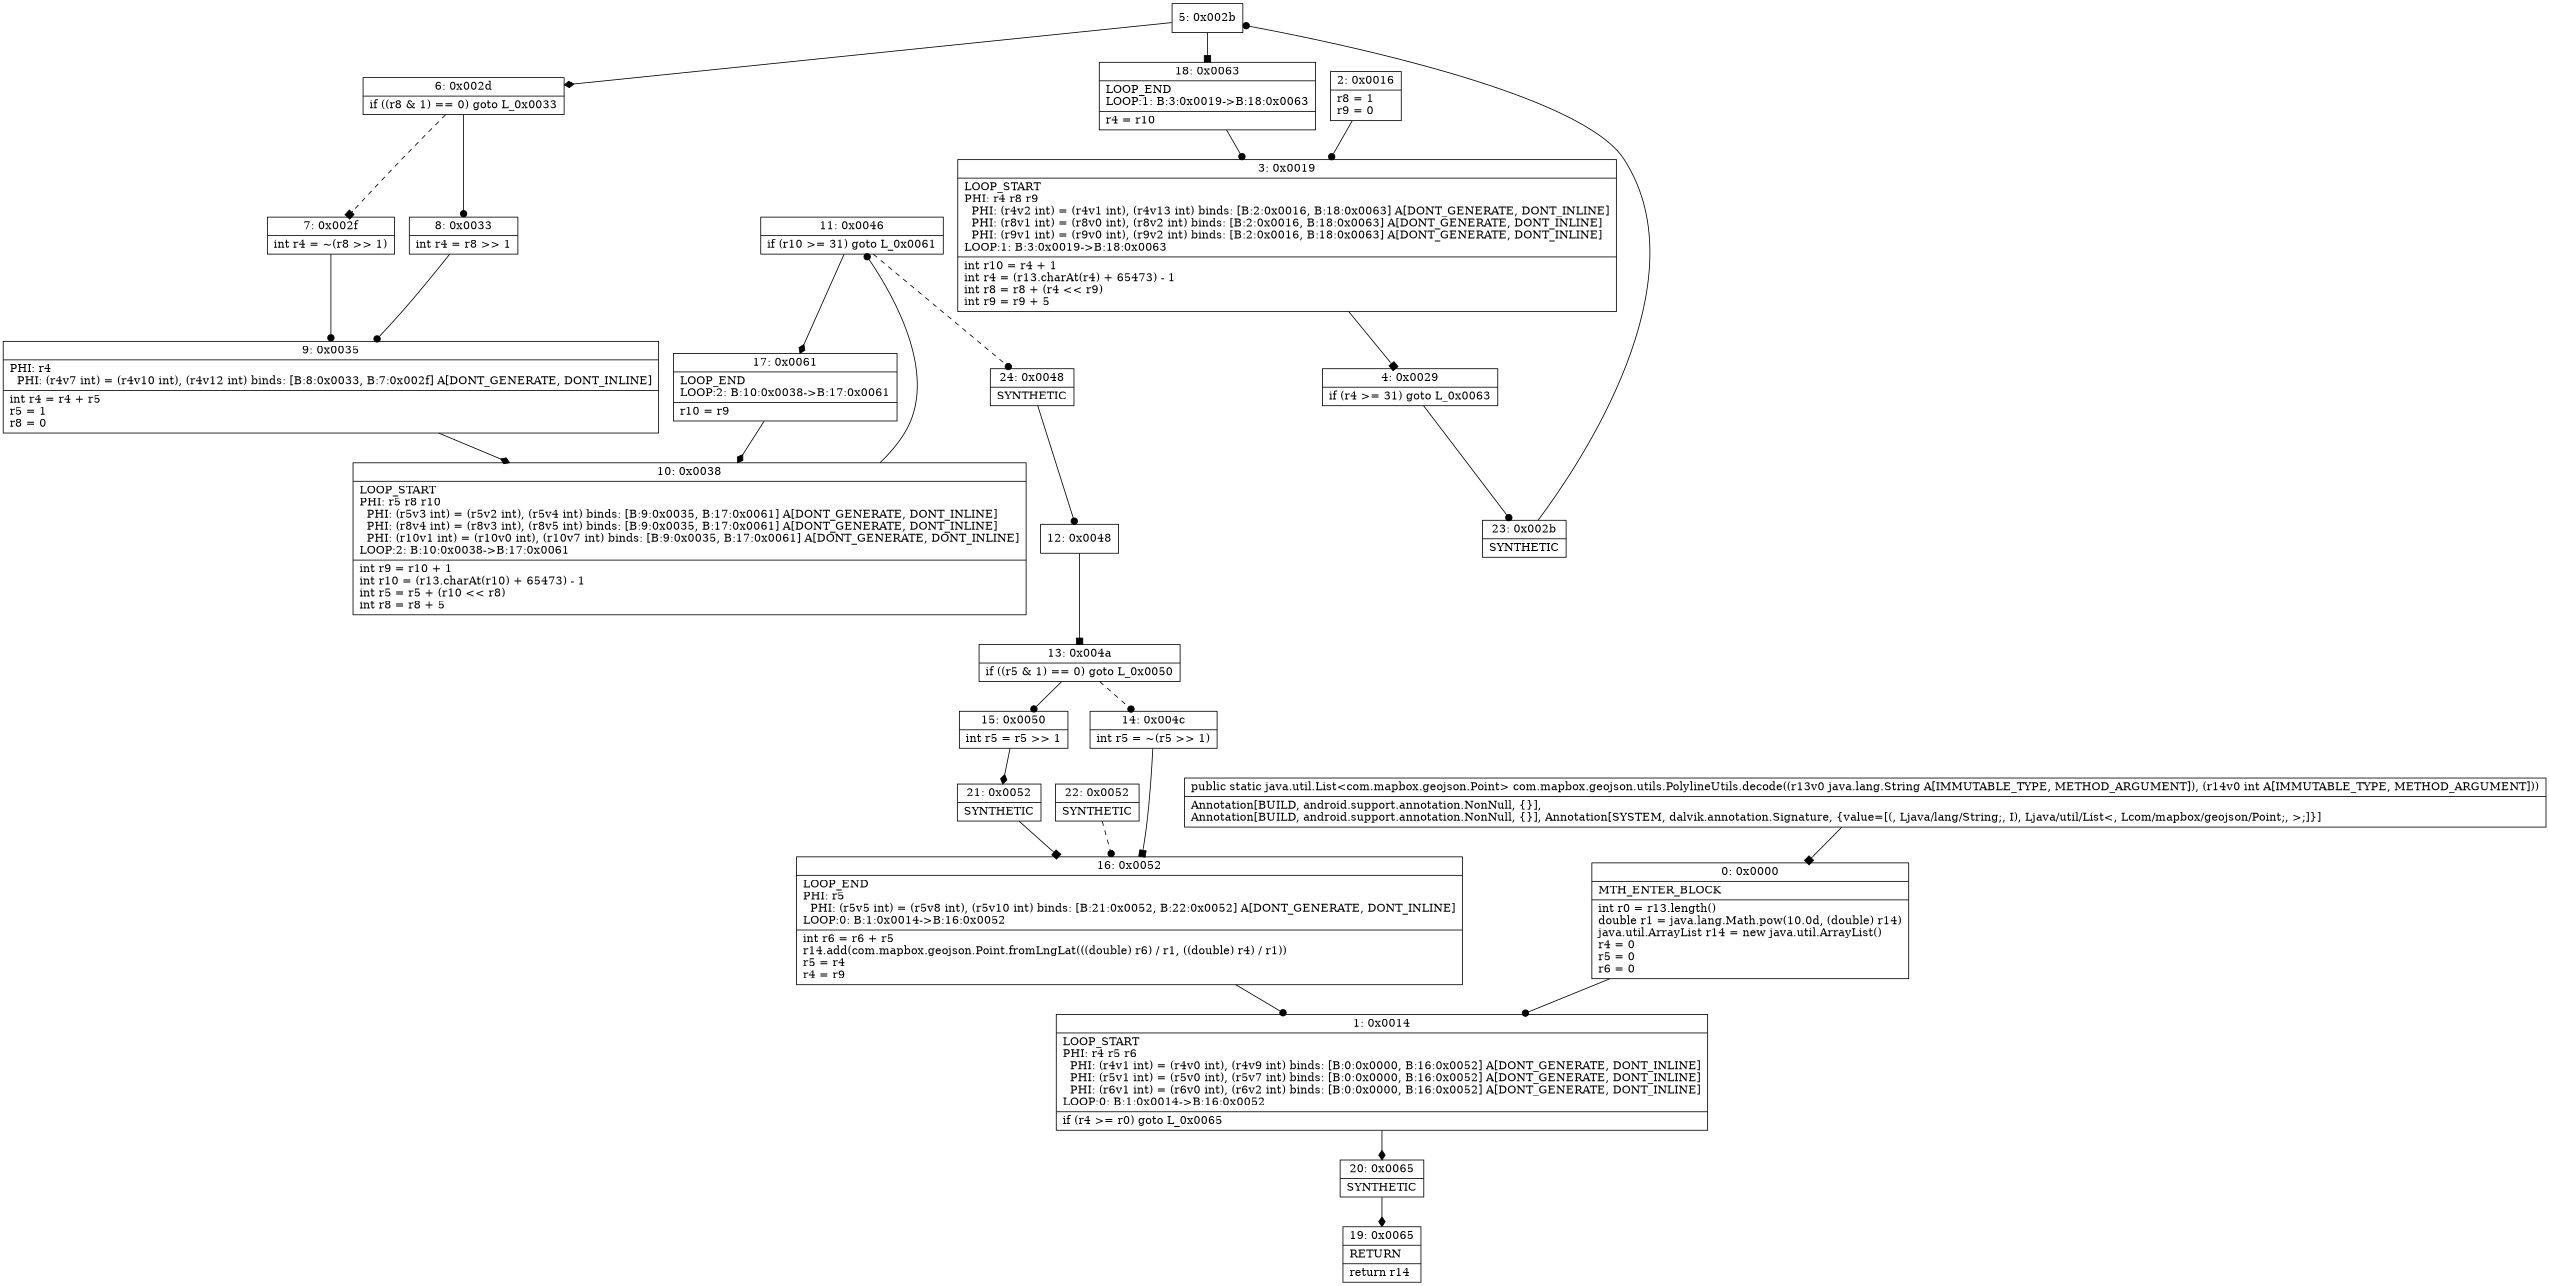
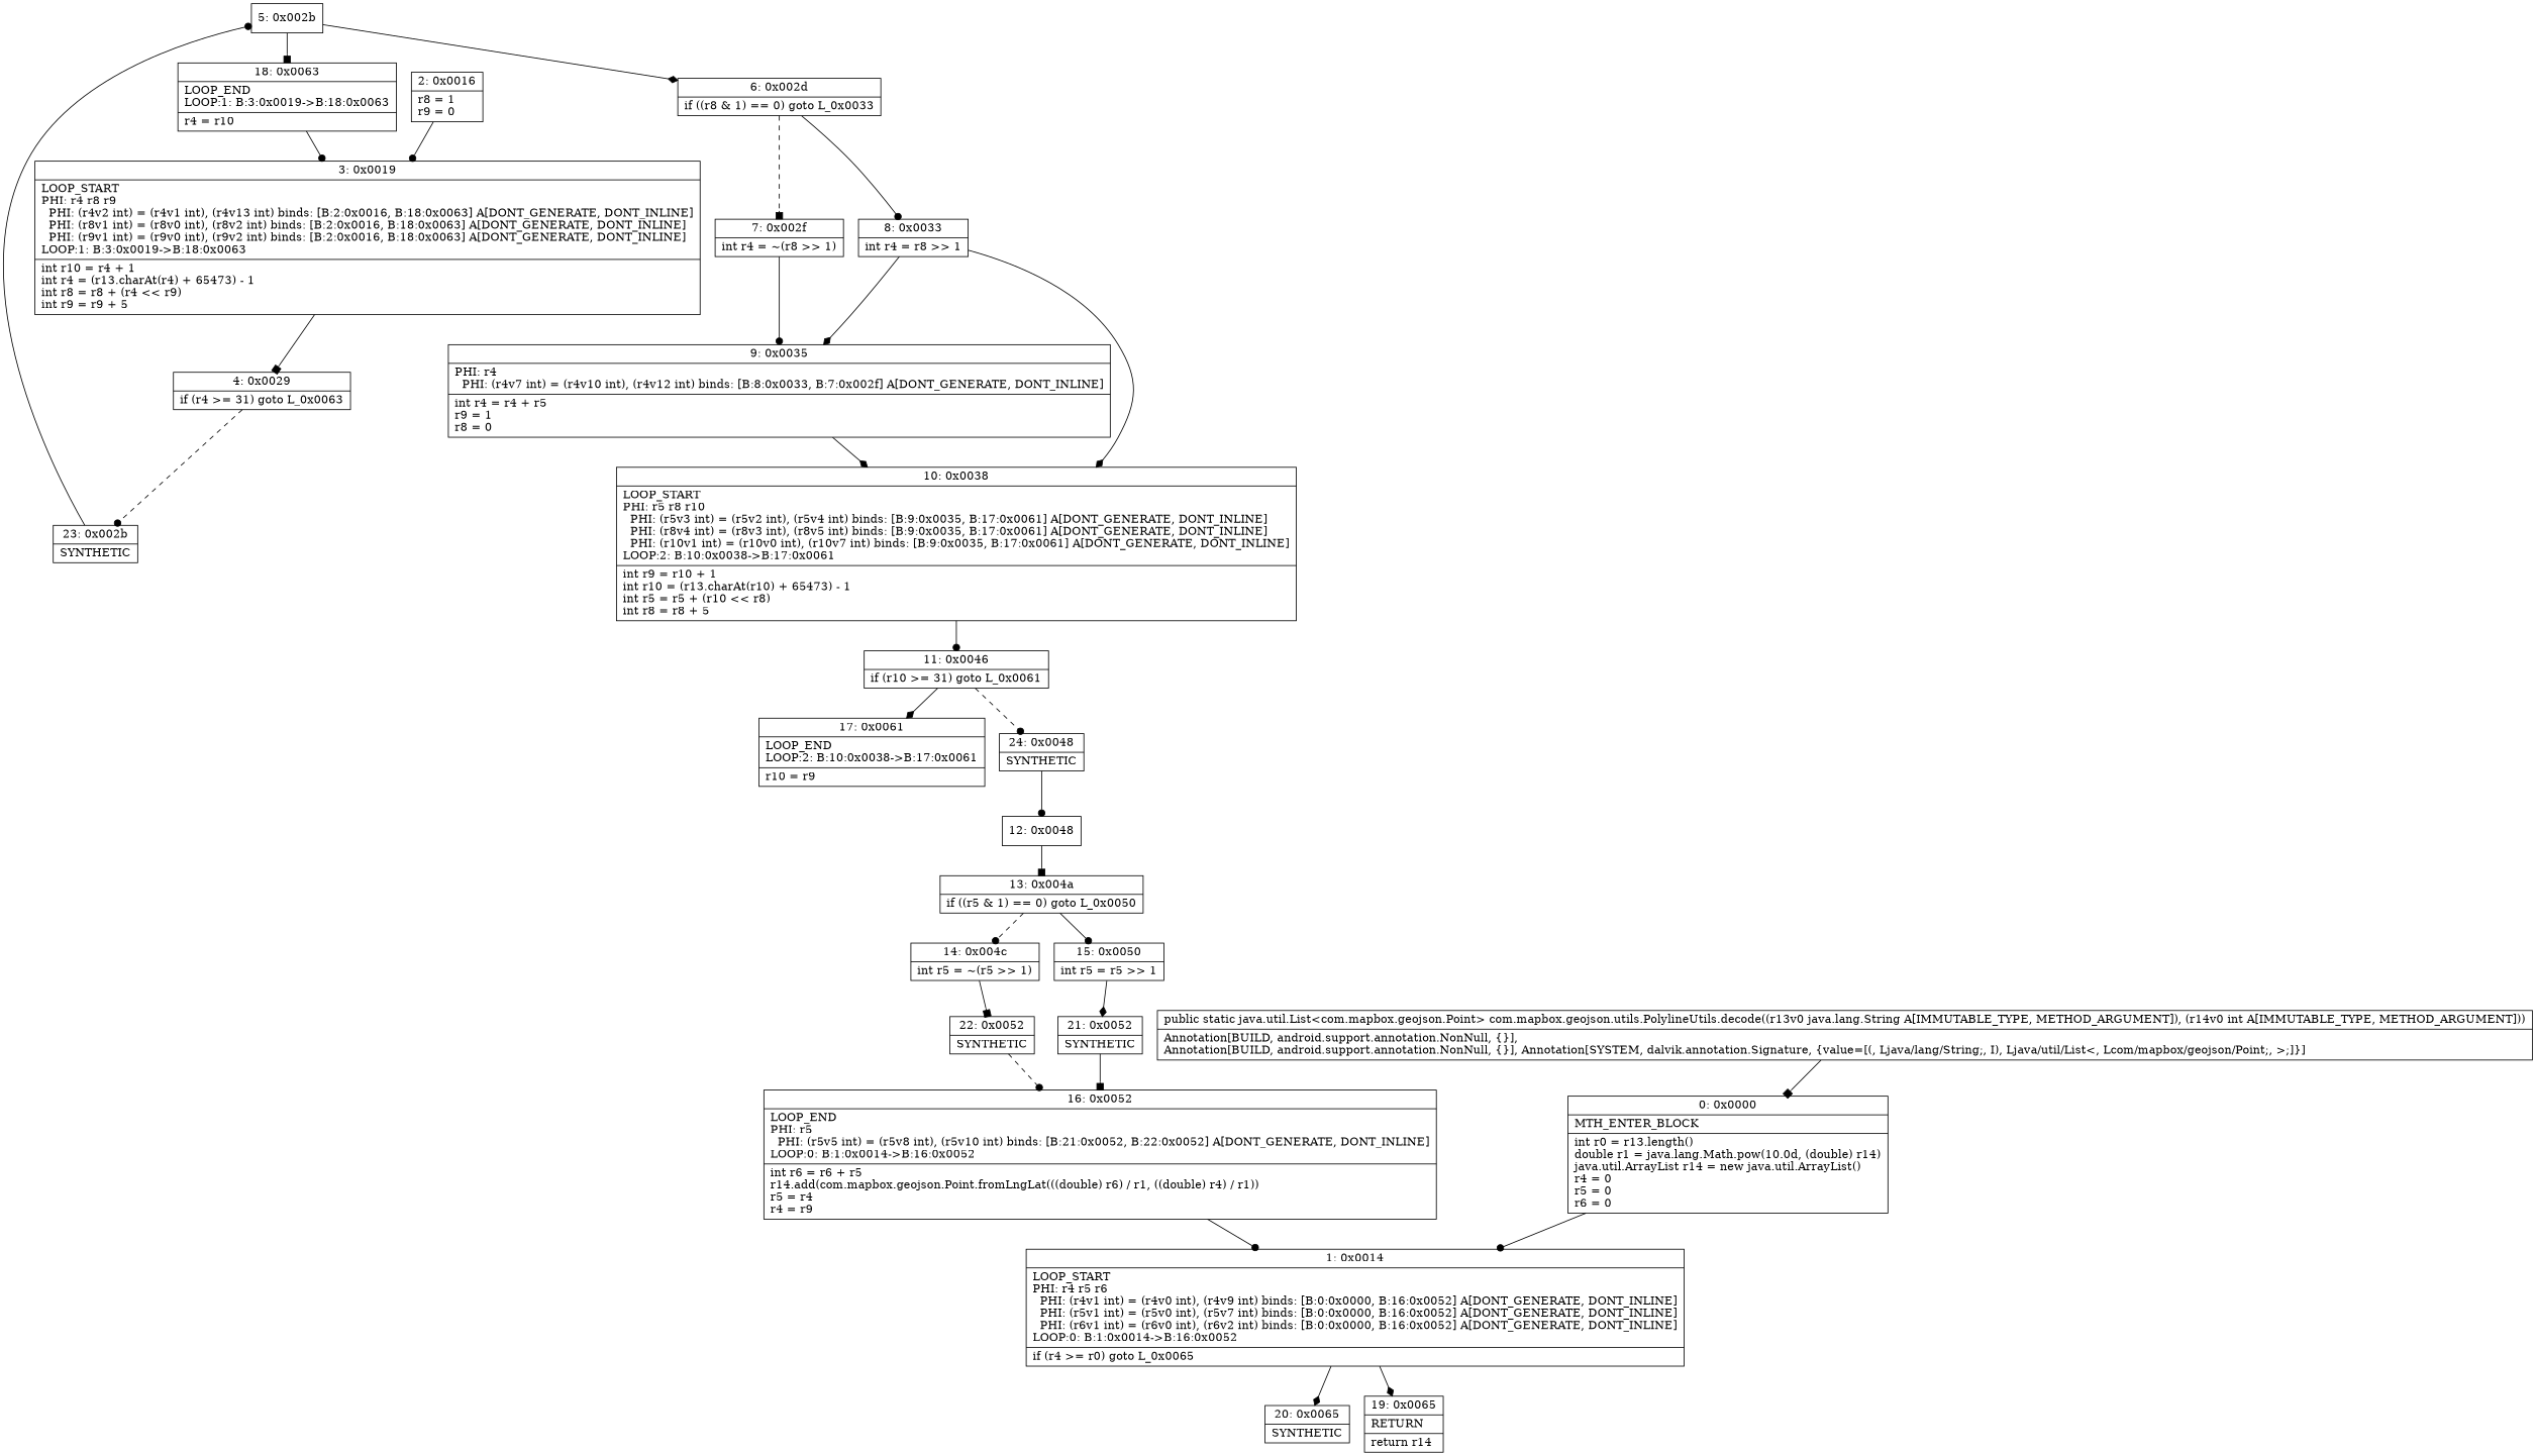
  digraph {
    node [shape=record]
    edge [arrowhead=dot]
    n1 [label="{0\:\ 0x0000|MTH_ENTER_BLOCK\l|int r0 = r13.length()\ldouble r1 = java.lang.Math.pow(10.0d, (double) r14)\ljava.util.ArrayList r14 = new java.util.ArrayList()\lr4 = 0\lr5 = 0\lr6 = 0\l}"]
    n2 [label="{1\:\ 0x0014|LOOP_START\lPHI: r4 r5 r6 \l  PHI: (r4v1 int) = (r4v0 int), (r4v9 int) binds: [B:0:0x0000, B:16:0x0052] A[DONT_GENERATE, DONT_INLINE]\l  PHI: (r5v1 int) = (r5v0 int), (r5v7 int) binds: [B:0:0x0000, B:16:0x0052] A[DONT_GENERATE, DONT_INLINE]\l  PHI: (r6v1 int) = (r6v0 int), (r6v2 int) binds: [B:0:0x0000, B:16:0x0052] A[DONT_GENERATE, DONT_INLINE]\lLOOP:0: B:1:0x0014\-\>B:16:0x0052\l|if (r4 \>= r0) goto L_0x0065\l}"]
    n3 [label="{20\:\ 0x0065|SYNTHETIC\l}"]
    n4 [label="{2\:\ 0x0016|r8 = 1\lr9 = 0\l}"]
    n5 [label="{3\:\ 0x0019|LOOP_START\lPHI: r4 r8 r9 \l  PHI: (r4v2 int) = (r4v1 int), (r4v13 int) binds: [B:2:0x0016, B:18:0x0063] A[DONT_GENERATE, DONT_INLINE]\l  PHI: (r8v1 int) = (r8v0 int), (r8v2 int) binds: [B:2:0x0016, B:18:0x0063] A[DONT_GENERATE, DONT_INLINE]\l  PHI: (r9v1 int) = (r9v0 int), (r9v2 int) binds: [B:2:0x0016, B:18:0x0063] A[DONT_GENERATE, DONT_INLINE]\lLOOP:1: B:3:0x0019\-\>B:18:0x0063\l|int r10 = r4 + 1\lint r4 = (r13.charAt(r4) + 65473) \- 1\lint r8 = r8 + (r4 \<\< r9)\lint r9 = r9 + 5\l}"]
    n6 [label="{19\:\ 0x0065|RETURN\l|return r14\l}"]
    n7 [label="{4\:\ 0x0029|if (r4 \>= 31) goto L_0x0063\l}"]
    n8 [label="{23\:\ 0x002b|SYNTHETIC\l}"]
    n9 [label="{18\:\ 0x0063|LOOP_END\lLOOP:1: B:3:0x0019\-\>B:18:0x0063\l|r4 = r10\l}"]
    n10 [label="{5\:\ 0x002b}"]
    n11 [label="{6\:\ 0x002d|if ((r8 & 1) == 0) goto L_0x0033\l}"]
    n12 [label="{7\:\ 0x002f|int r4 = ~(r8 \>\> 1)\l}"]
    n13 [label="{8\:\ 0x0033|int r4 = r8 \>\> 1\l}"]
-   n14 [label="{9\:\ 0x0035|PHI: r4 \l  PHI: (r4v7 int) = (r4v10 int), (r4v12 int) binds: [B:8:0x0033, B:7:0x002f] A[DONT_GENERATE, DONT_INLINE]\l|int r4 = r4 + r5\lr5 = 1\lr8 = 0\l}"]
+   n14 [label="{9\:\ 0x0035|PHI: r4 \l  PHI: (r4v7 int) = (r4v10 int), (r4v12 int) binds: [B:8:0x0033, B:7:0x002f] A[DONT_GENERATE, DONT_INLINE]\l|int r4 = r4 + r5\lr9 = 1\lr8 = 0\l}"]
    n15 [label="{10\:\ 0x0038|LOOP_START\lPHI: r5 r8 r10 \l  PHI: (r5v3 int) = (r5v2 int), (r5v4 int) binds: [B:9:0x0035, B:17:0x0061] A[DONT_GENERATE, DONT_INLINE]\l  PHI: (r8v4 int) = (r8v3 int), (r8v5 int) binds: [B:9:0x0035, B:17:0x0061] A[DONT_GENERATE, DONT_INLINE]\l  PHI: (r10v1 int) = (r10v0 int), (r10v7 int) binds: [B:9:0x0035, B:17:0x0061] A[DONT_GENERATE, DONT_INLINE]\lLOOP:2: B:10:0x0038\-\>B:17:0x0061\l|int r9 = r10 + 1\lint r10 = (r13.charAt(r10) + 65473) \- 1\lint r5 = r5 + (r10 \<\< r8)\lint r8 = r8 + 5\l}"]
    n16 [label="{11\:\ 0x0046|if (r10 \>= 31) goto L_0x0061\l}"]
    n17 [label="{17\:\ 0x0061|LOOP_END\lLOOP:2: B:10:0x0038\-\>B:17:0x0061\l|r10 = r9\l}"]
    n18 [label="{24\:\ 0x0048|SYNTHETIC\l}"]
    n19 [label="{12\:\ 0x0048}"]
    n20 [label="{13\:\ 0x004a|if ((r5 & 1) == 0) goto L_0x0050\l}"]
    n21 [label="{14\:\ 0x004c|int r5 = ~(r5 \>\> 1)\l}"]
    n22 [label="{15\:\ 0x0050|int r5 = r5 \>\> 1\l}"]
    n23 [label="{22\:\ 0x0052|SYNTHETIC\l}"]
    n24 [label="{21\:\ 0x0052|SYNTHETIC\l}"]
    n25 [label="{16\:\ 0x0052|LOOP_END\lPHI: r5 \l  PHI: (r5v5 int) = (r5v8 int), (r5v10 int) binds: [B:21:0x0052, B:22:0x0052] A[DONT_GENERATE, DONT_INLINE]\lLOOP:0: B:1:0x0014\-\>B:16:0x0052\l|int r6 = r6 + r5\lr14.add(com.mapbox.geojson.Point.fromLngLat(((double) r6) \/ r1, ((double) r4) \/ r1))\lr5 = r4\lr4 = r9\l}"]
    n26 [label="{public static java.util.List\<com.mapbox.geojson.Point\> com.mapbox.geojson.utils.PolylineUtils.decode((r13v0 java.lang.String A[IMMUTABLE_TYPE, METHOD_ARGUMENT]), (r14v0 int A[IMMUTABLE_TYPE, METHOD_ARGUMENT]))  | Annotation[BUILD, android.support.annotation.NonNull, \{\}], \lAnnotation[BUILD, android.support.annotation.NonNull, \{\}], Annotation[SYSTEM, dalvik.annotation.Signature, \{value=[(, Ljava\/lang\/String;, I), Ljava\/util\/List\<, Lcom\/mapbox\/geojson\/Point;, \>;]\}]\l}"]
    n1 -> n2
    n2 -> n3 [arrowhead=diamond]
-   n3 -> n6 [arrowhead=diamond]
+   n2 -> n6 [arrowhead=diamond]
    n4 -> n5
    n5 -> n7 [arrowhead=box]
-   n7 -> n8 [style=solid]
+   n7 -> n8 [style=dashed]
    n8 -> n10
    n9 -> n5
    n10 -> n9 [arrowhead=box]
    n10 -> n11 [arrowhead=diamond]
    n11 -> n12 [arrowhead=box style=dashed]
    n11 -> n13
    n12 -> n14
-   n13 -> n14
+   n13 -> n14 [arrowhead=diamond]
    n14 -> n15 [arrowhead=diamond]
    n15 -> n16
    n16 -> n17 [arrowhead=diamond]
    n16 -> n18 [style=dashed]
-   n17 -> n15 [arrowhead=diamond]
+   n13 -> n15 [arrowhead=diamond]
    n18 -> n19
    n19 -> n20 [arrowhead=box]
    n20 -> n21 [style=dashed]
    n20 -> n22
-   n21 -> n25 [arrowhead=box]
+   n21 -> n23 [arrowhead=box]
    n22 -> n24 [arrowhead=diamond]
    n23 -> n25 [style=dashed]
    n24 -> n25 [arrowhead=box]
    n25 -> n2
    n26 -> n1 [arrowhead=box]
  }
